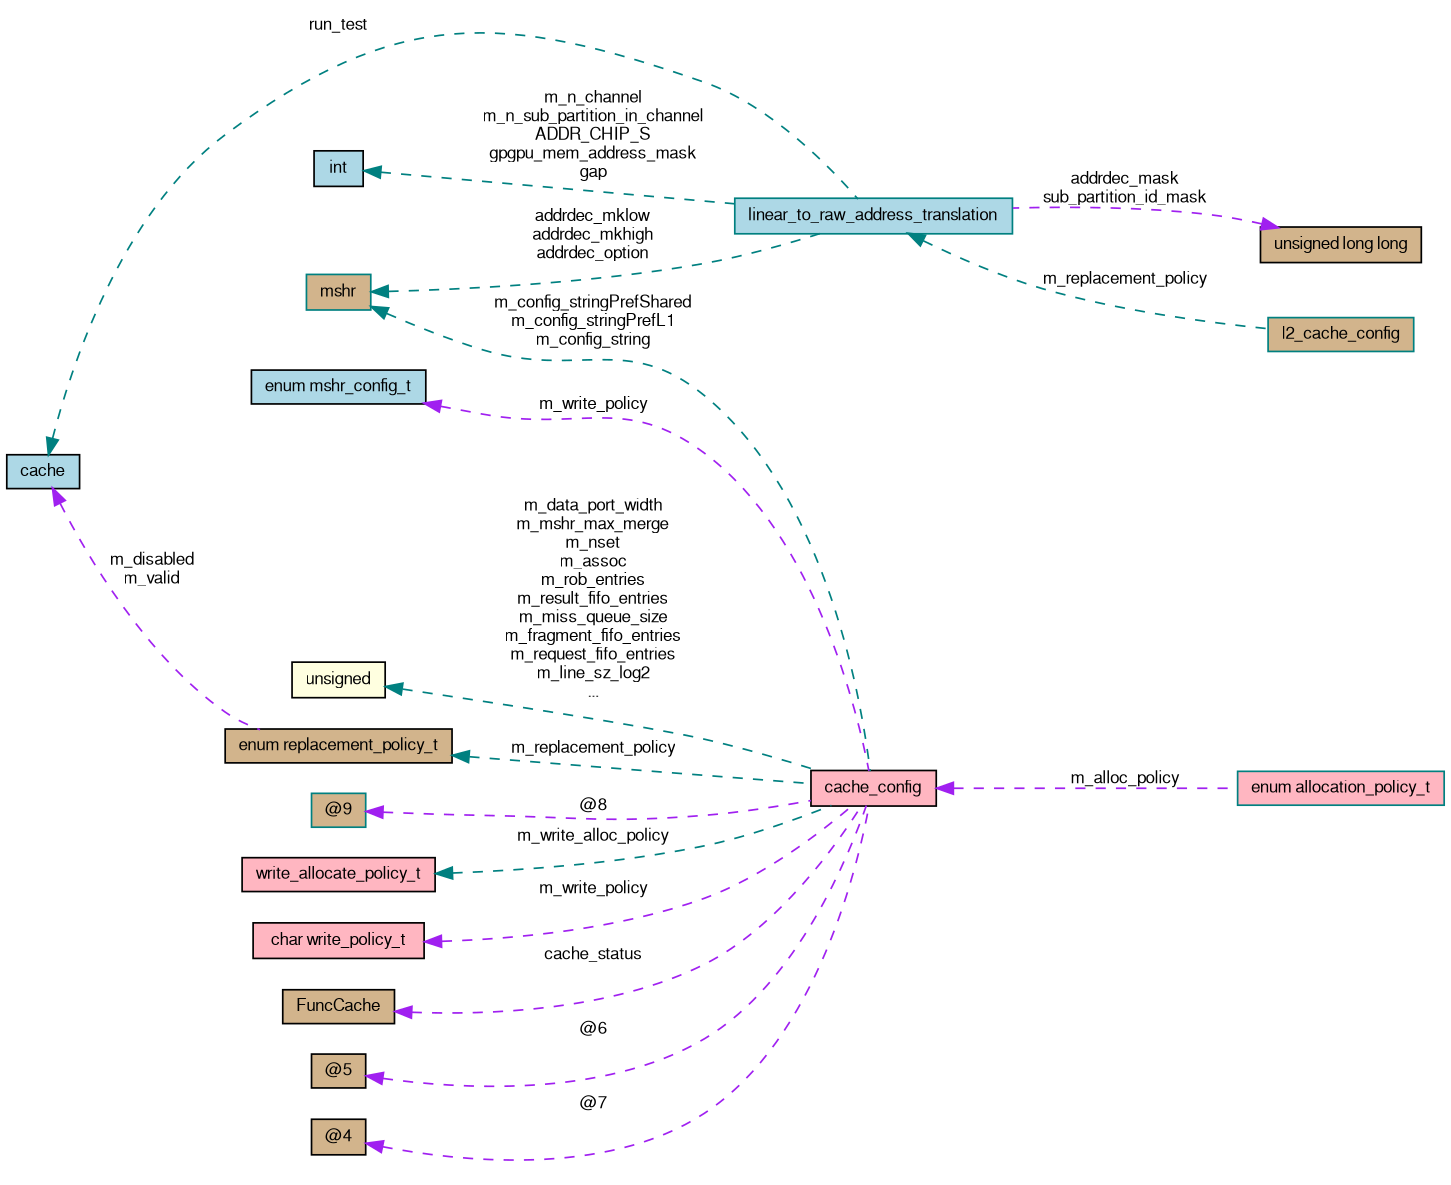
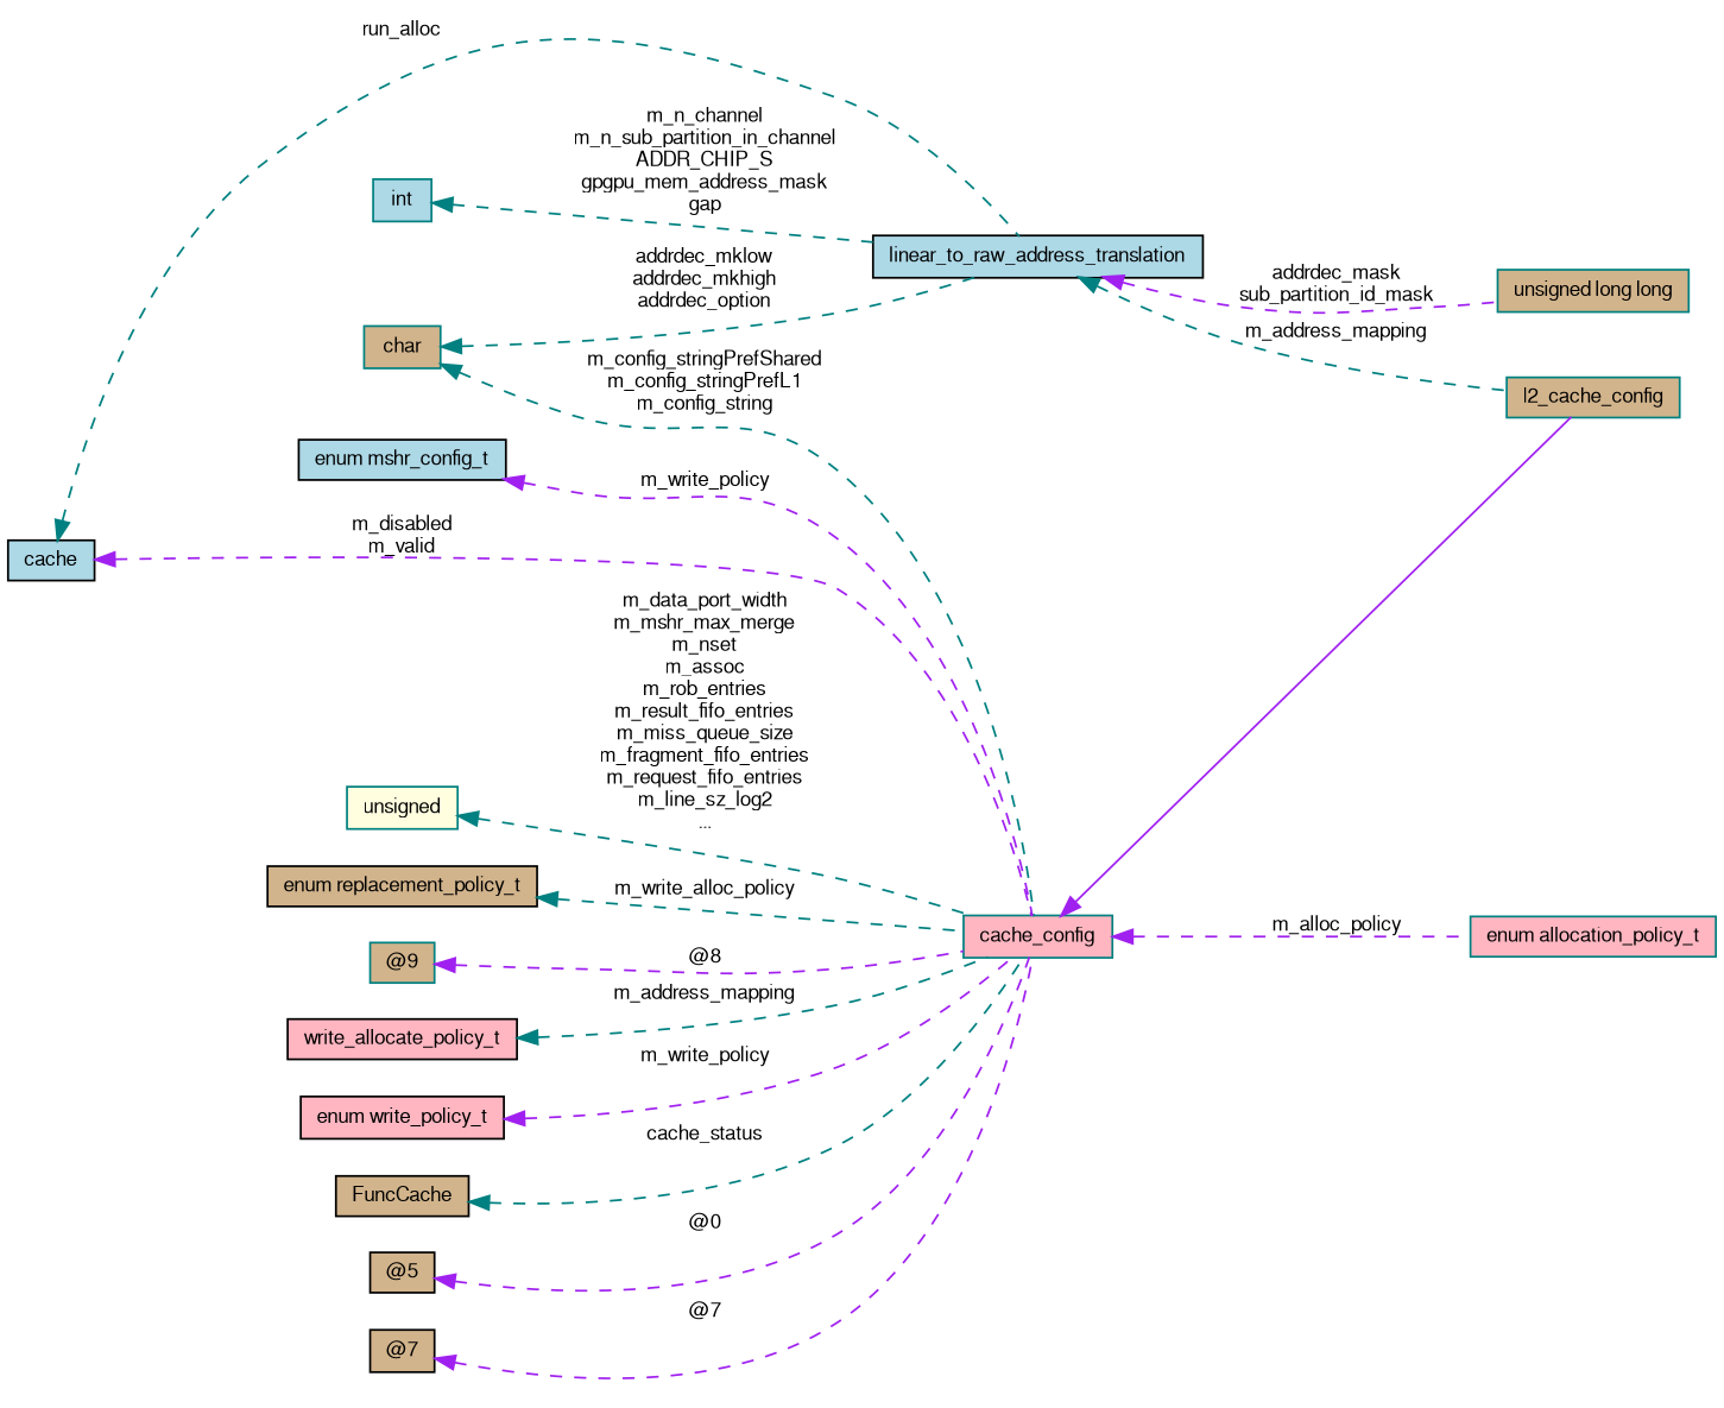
  digraph {
    rankdir=LR
    node [color=black fillcolor=tan fontname=FreeSans fontsize=10 shape=record style=filled]
    edge [color=purple dir=back fontname=FreeSans fontsize=10 labelfontname=FreeSans labelfontsize=10 style=dashed]
    n1 [color=teal fontcolor=black height=0.2 label=l2_cache_config width=0.4]
-   n2 [fillcolor=lightpink height=0.2 label=cache_config width=0.4]
+   n2 [color=teal fillcolor=lightpink height=0.2 label=cache_config width=0.4]
    n3 [color=teal fillcolor=lightpink height=0.2 label="enum allocation_policy_t" width=0.4]
-   n4 [color=teal height=0.2 label=mshr width=0.4]
-   n5 [color=teal fillcolor=lightblue height=0.2 label=linear_to_raw_address_translation width=0.4]
+   n4 [color=teal height=0.2 label=char width=0.4]
+   n5 [fillcolor=lightblue height=0.2 label=linear_to_raw_address_translation width=0.4]
    n6 [fillcolor=lightpink height=0.2 label=write_allocate_policy_t width=0.4]
-   n7 [fillcolor=lightpink height=0.2 label="char write_policy_t" width=0.4]
+   n7 [fillcolor=lightpink height=0.2 label="enum write_policy_t" width=0.4]
    n8 [fillcolor=lightblue height=0.2 label=cache width=0.4]
    n9 [height=0.2 label=FuncCache width=0.4]
    n10 [height=0.2 label="@5" width=0.4]
-   n11 [height=0.2 label="@4" width=0.4]
+   n11 [height=0.2 label="@7" width=0.4]
    n12 [fillcolor=lightblue height=0.2 label="enum mshr_config_t" width=0.4]
-   n13 [fillcolor=lightyellow height=0.2 label=unsigned width=0.4]
+   n13 [color=teal fillcolor=lightyellow height=0.2 label=unsigned width=0.4]
    n14 [color=teal height=0.2 label="@9" width=0.4]
    n15 [height=0.2 label="enum replacement_policy_t" width=0.4]
-   n16 [height=0.2 label="unsigned long long" width=0.4]
-   n17 [fillcolor=lightblue height=0.2 label=int width=0.4]
+   n16 [color=teal height=0.2 label="unsigned long long" width=0.4]
+   n17 [color=teal fillcolor=lightblue height=0.2 label=int width=0.4]
+   n2 -> n1 [style=solid]
    n2 -> n3 [label=m_alloc_policy]
    n4 -> n2 [color=teal label="m_config_stringPrefShared\nm_config_stringPrefL1\nm_config_string"]
    n4 -> n5 [color=teal label="addrdec_mklow\naddrdec_mkhigh\naddrdec_option"]
-   n5 -> n1 [color=teal label=m_replacement_policy]
-   n6 -> n2 [color=teal label=m_write_alloc_policy]
+   n5 -> n1 [color=teal label=m_address_mapping]
+   n6 -> n2 [color=teal label=m_address_mapping]
    n7 -> n2 [label=m_write_policy]
-   n8 -> n15 [label="m_disabled\nm_valid"]
-   n8 -> n5 [color=teal label=run_test]
-   n9 -> n2 [label=cache_status]
-   n10 -> n2 [label="@6"]
+   n8 -> n2 [label="m_disabled\nm_valid"]
+   n8 -> n5 [color=teal label=run_alloc]
+   n9 -> n2 [color=teal label=cache_status]
+   n10 -> n2 [label="@0"]
    n11 -> n2 [label="@7"]
    n12 -> n2 [label=m_write_policy]
    n13 -> n2 [color=teal label="m_data_port_width\nm_mshr_max_merge\nm_nset\nm_assoc\nm_rob_entries\nm_result_fifo_entries\nm_miss_queue_size\nm_fragment_fifo_entries\nm_request_fifo_entries\nm_line_sz_log2\n..."]
    n14 -> n2 [label="@8"]
-   n15 -> n2 [color=teal label=m_replacement_policy]
-   n16 -> n5 [label="addrdec_mask\nsub_partition_id_mask"]
+   n15 -> n2 [color=teal label=m_write_alloc_policy]
+   n5 -> n16 [label="addrdec_mask\nsub_partition_id_mask"]
    n17 -> n5 [color=teal label="m_n_channel\nm_n_sub_partition_in_channel\nADDR_CHIP_S\ngpgpu_mem_address_mask\ngap"]
  }
